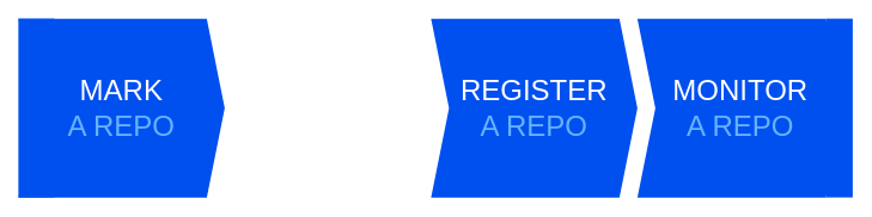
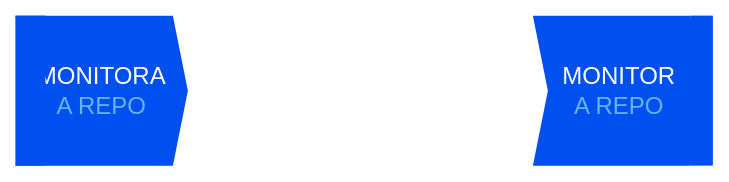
  <mxCell id="0" />
  <mxCell id="1" parent="0" />
- <mxCell id="2" value="MARK&lt;br style=&quot;font-size: 32px&quot;&gt;&lt;font color=&quot;#66b2ff&quot;&gt;A REPO&lt;/font&gt;" style="shape=step;perimeter=stepPerimeter;whiteSpace=wrap;html=1;fixedSize=1;fontSize=32;strokeWidth=1;fillColor=#0050ef;fontColor=#ffffff;strokeColor=none;" parent="1" vertex="1"><mxGeometry x="20" y="20" width="230" height="200" as="geometry" /></mxCell>
- <mxCell id="3" value="REGISTER&lt;br style=&quot;font-size: 32px&quot;&gt;&lt;font color=&quot;#66b2ff&quot;&gt;A REPO&lt;/font&gt;" style="shape=step;perimeter=stepPerimeter;whiteSpace=wrap;html=1;fixedSize=1;fontSize=32;strokeWidth=1;fillColor=#0050ef;fontColor=#ffffff;strokeColor=none;" parent="1" vertex="1"><mxGeometry x="480" y="20" width="230" height="200" as="geometry" /></mxCell>
+ <mxCell id="2" value="MONITORA&lt;br style=&quot;font-size: 32px&quot;&gt;&lt;font color=&quot;#66b2ff&quot;&gt;A REPO&lt;/font&gt;" style="shape=step;perimeter=stepPerimeter;whiteSpace=wrap;html=1;fixedSize=1;fontSize=32;strokeWidth=1;fillColor=#0050ef;fontColor=#ffffff;strokeColor=none;" parent="1" vertex="1"><mxGeometry x="20" y="20" width="230" height="200" as="geometry" /></mxCell>
  <mxCell id="4" value="MONITOR&lt;br style=&quot;font-size: 32px&quot;&gt;&lt;font color=&quot;#66b2ff&quot;&gt;A REPO&lt;/font&gt;" style="shape=step;perimeter=stepPerimeter;whiteSpace=wrap;html=1;fixedSize=1;fontSize=32;strokeWidth=1;fillColor=#0050ef;fontColor=#ffffff;strokeColor=none;" parent="1" vertex="1"><mxGeometry x="710" y="20" width="230" height="200" as="geometry" /></mxCell>
  <mxCell id="5" value="" style="rounded=0;whiteSpace=wrap;html=1;fontSize=32;strokeWidth=1;fillColor=#0050ef;fontColor=#ffffff;strokeColor=none;" parent="1" vertex="1"><mxGeometry x="20" y="20" width="40" height="200" as="geometry" /></mxCell>
  <mxCell id="6" value="" style="rounded=0;whiteSpace=wrap;html=1;fontSize=32;strokeWidth=1;fillColor=#0050ef;fontColor=#ffffff;strokeColor=none;" parent="1" vertex="1"><mxGeometry x="920" y="20" width="30" height="200" as="geometry" /></mxCell>
